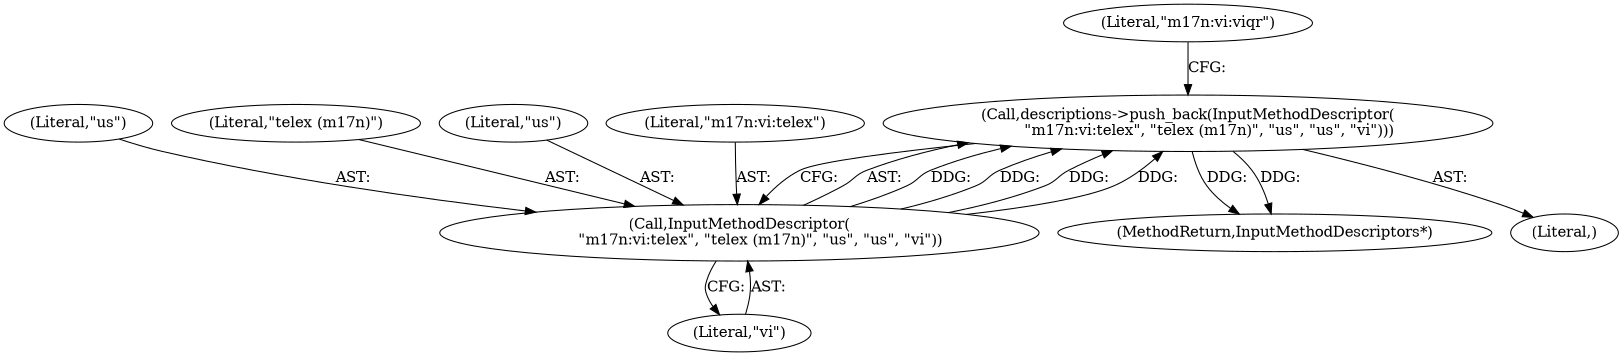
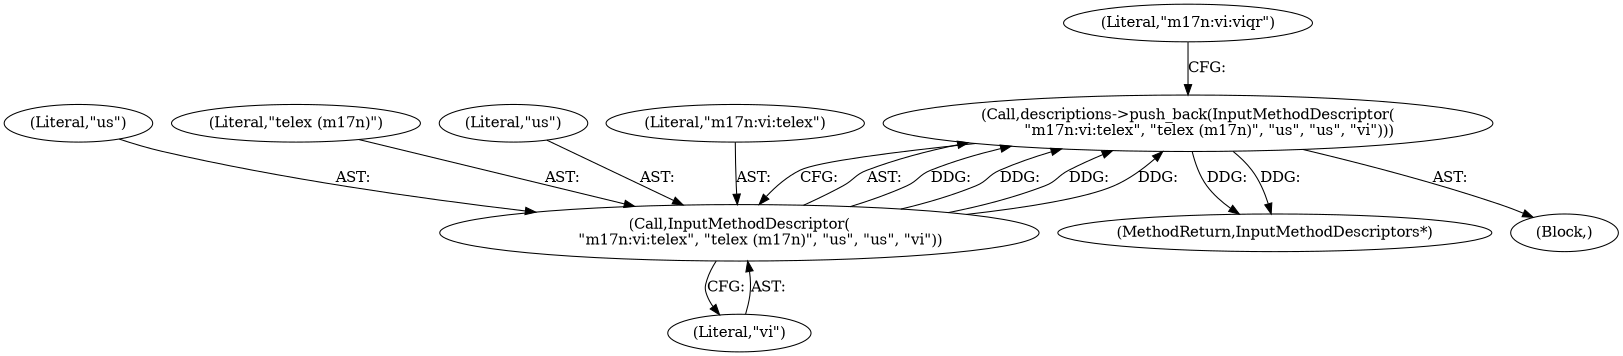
  digraph {
    n1 [label="(Call,descriptions->push_back(InputMethodDescriptor(\n         \"m17n:vi:telex\", \"telex (m17n)\", \"us\", \"us\", \"vi\")))"]
    n2 [label="(Call,InputMethodDescriptor(\n         \"m17n:vi:telex\", \"telex (m17n)\", \"us\", \"us\", \"vi\"))"]
    n3 [label="(MethodReturn,InputMethodDescriptors*)"]
-   n4 [label="(Literal,)"]
+   n4 [label="(Block,)"]
    n5 [label="(Literal,\"vi\")"]
    n6 [label="(Literal,\"us\")"]
    n7 [label="(Literal,\"telex (m17n)\")"]
    n8 [label="(Literal,\"us\")"]
    n9 [label="(Literal,\"m17n:vi:viqr\")"]
    n10 [label="(Literal,\"m17n:vi:telex\")"]
    n1 -> n2 [label="CFG: "]
    n1 -> n3 [label="DDG: "]
    n1 -> n3 [label="DDG: "]
    n1 -> n4 [label="AST: "]
    n2 -> n1 [label="AST: "]
    n2 -> n1 [label="DDG: "]
    n2 -> n1 [label="DDG: "]
    n2 -> n1 [label="DDG: "]
    n2 -> n1 [label="DDG: "]
    n2 -> n5 [label="CFG: "]
    n5 -> n2 [label="AST: "]
    n6 -> n2 [label="AST: "]
    n7 -> n2 [label="AST: "]
    n8 -> n2 [label="AST: "]
    n9 -> n1 [label="CFG: "]
    n10 -> n2 [label="AST: "]
  }
